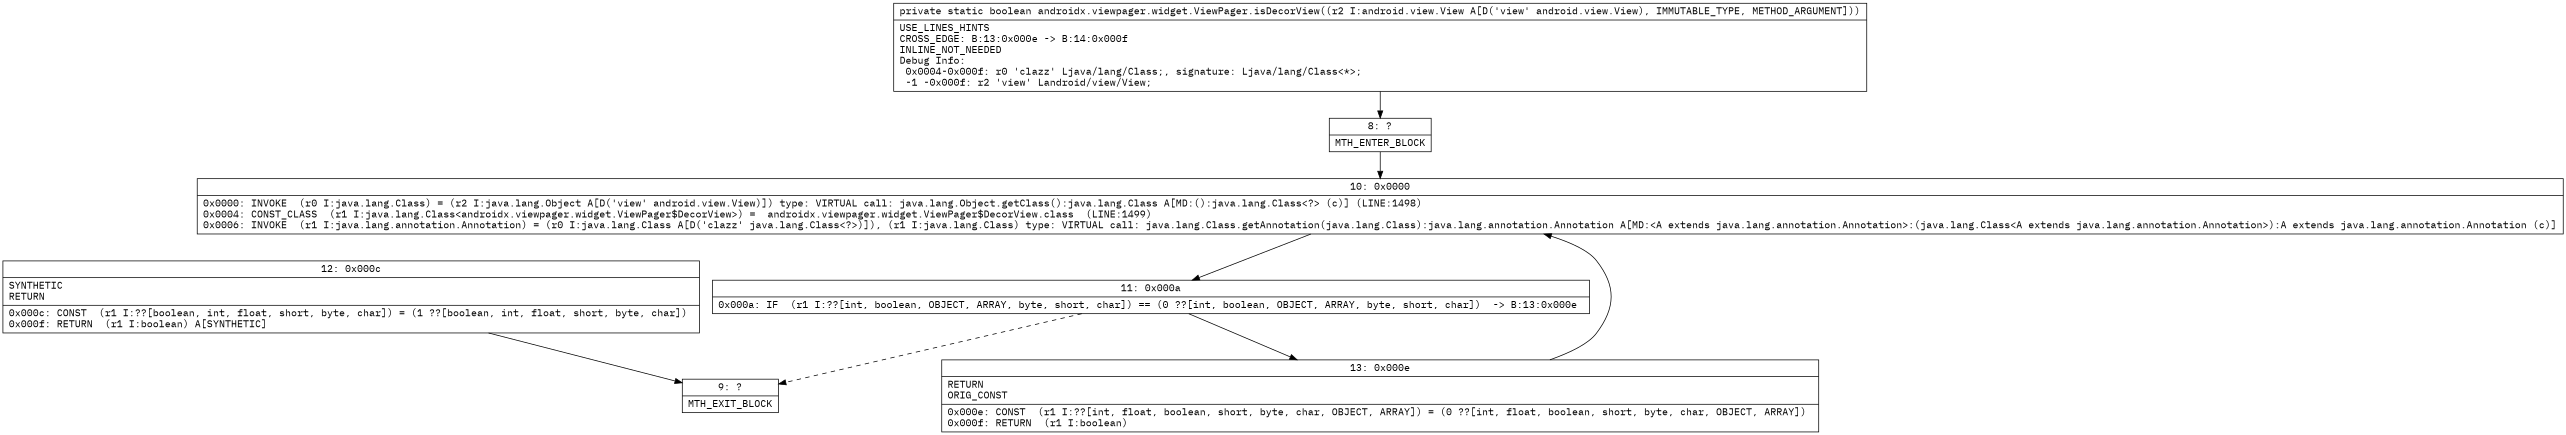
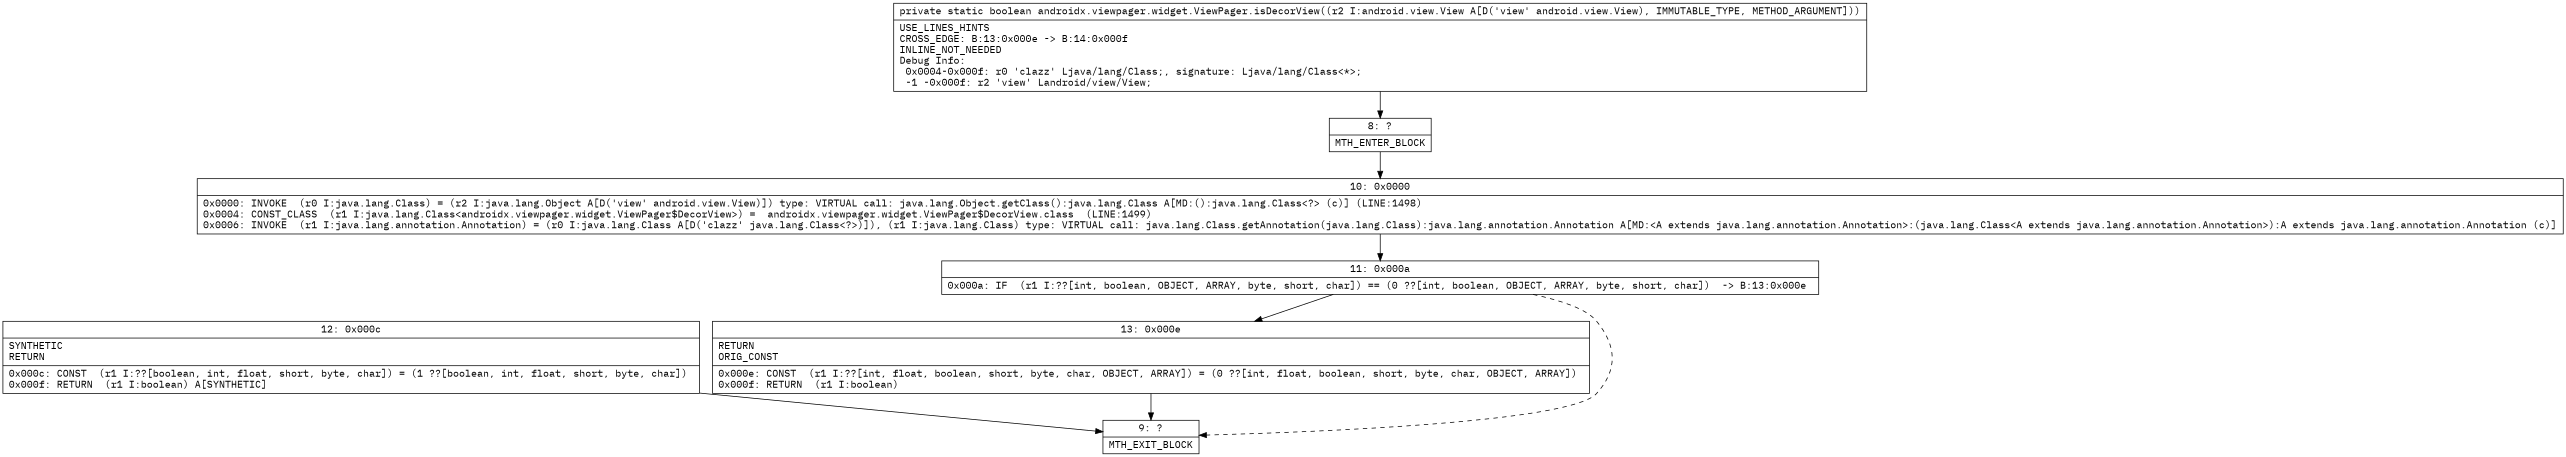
  digraph {
    fontname="IBM Plex Mono"
    node [fontname="IBM Plex Mono" shape=record]
    edge [fontname="IBM Plex Mono"]
    n1 [label="{8\:\ ?|MTH_ENTER_BLOCK\l}"]
    n2 [label="{10\:\ 0x0000|0x0000: INVOKE  (r0 I:java.lang.Class) = (r2 I:java.lang.Object A[D('view' android.view.View)]) type: VIRTUAL call: java.lang.Object.getClass():java.lang.Class A[MD:():java.lang.Class\<?\> (c)] (LINE:1498)\l0x0004: CONST_CLASS  (r1 I:java.lang.Class\<androidx.viewpager.widget.ViewPager$DecorView\>) =  androidx.viewpager.widget.ViewPager$DecorView.class  (LINE:1499)\l0x0006: INVOKE  (r1 I:java.lang.annotation.Annotation) = (r0 I:java.lang.Class A[D('clazz' java.lang.Class\<?\>)]), (r1 I:java.lang.Class) type: VIRTUAL call: java.lang.Class.getAnnotation(java.lang.Class):java.lang.annotation.Annotation A[MD:\<A extends java.lang.annotation.Annotation\>:(java.lang.Class\<A extends java.lang.annotation.Annotation\>):A extends java.lang.annotation.Annotation (c)]\l}"]
    n3 [label="{11\:\ 0x000a|0x000a: IF  (r1 I:??[int, boolean, OBJECT, ARRAY, byte, short, char]) == (0 ??[int, boolean, OBJECT, ARRAY, byte, short, char])  \-\> B:13:0x000e \l}"]
    n4 [label="{13\:\ 0x000e|RETURN\lORIG_CONST\l|0x000e: CONST  (r1 I:??[int, float, boolean, short, byte, char, OBJECT, ARRAY]) = (0 ??[int, float, boolean, short, byte, char, OBJECT, ARRAY]) \l0x000f: RETURN  (r1 I:boolean) \l}"]
    n5 [label="{9\:\ ?|MTH_EXIT_BLOCK\l}"]
    n6 [label="{12\:\ 0x000c|SYNTHETIC\lRETURN\l|0x000c: CONST  (r1 I:??[boolean, int, float, short, byte, char]) = (1 ??[boolean, int, float, short, byte, char]) \l0x000f: RETURN  (r1 I:boolean) A[SYNTHETIC]\l}"]
    n7 [label="{private static boolean androidx.viewpager.widget.ViewPager.isDecorView((r2 I:android.view.View A[D('view' android.view.View), IMMUTABLE_TYPE, METHOD_ARGUMENT]))  | USE_LINES_HINTS\lCROSS_EDGE: B:13:0x000e \-\> B:14:0x000f\lINLINE_NOT_NEEDED\lDebug Info:\l  0x0004\-0x000f: r0 'clazz' Ljava\/lang\/Class;, signature: Ljava\/lang\/Class\<*\>;\l  \-1 \-0x000f: r2 'view' Landroid\/view\/View;\l}"]
    n1 -> n2
    n2 -> n3
    n3 -> n4
    n3 -> n5 [style=dashed]
-   n4 -> n2
+   n4 -> n5
    n6 -> n5
    n7 -> n1
  }
